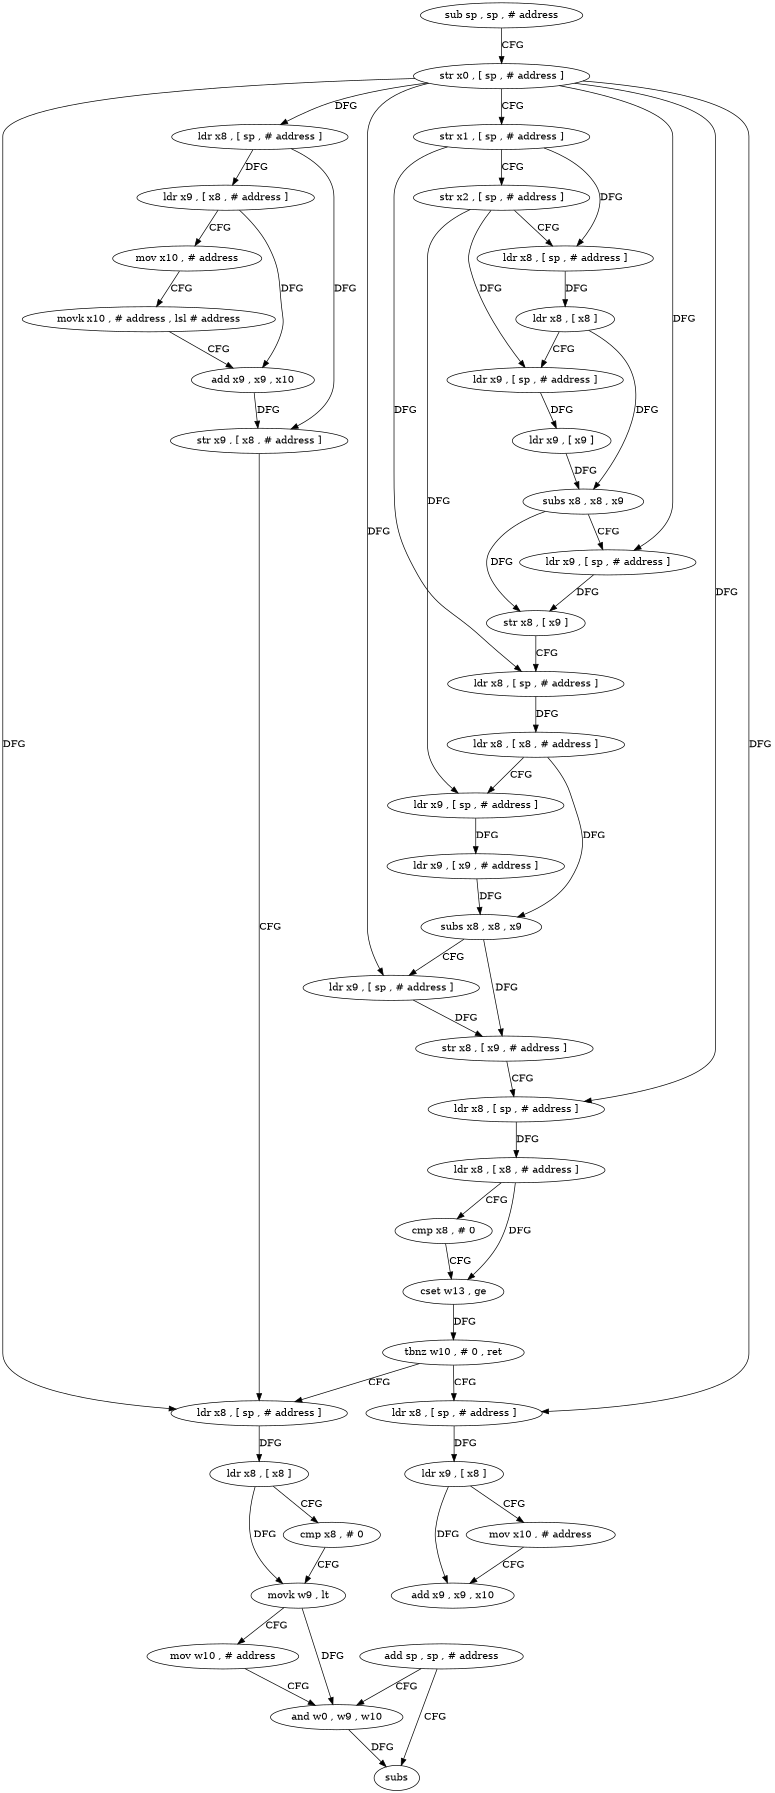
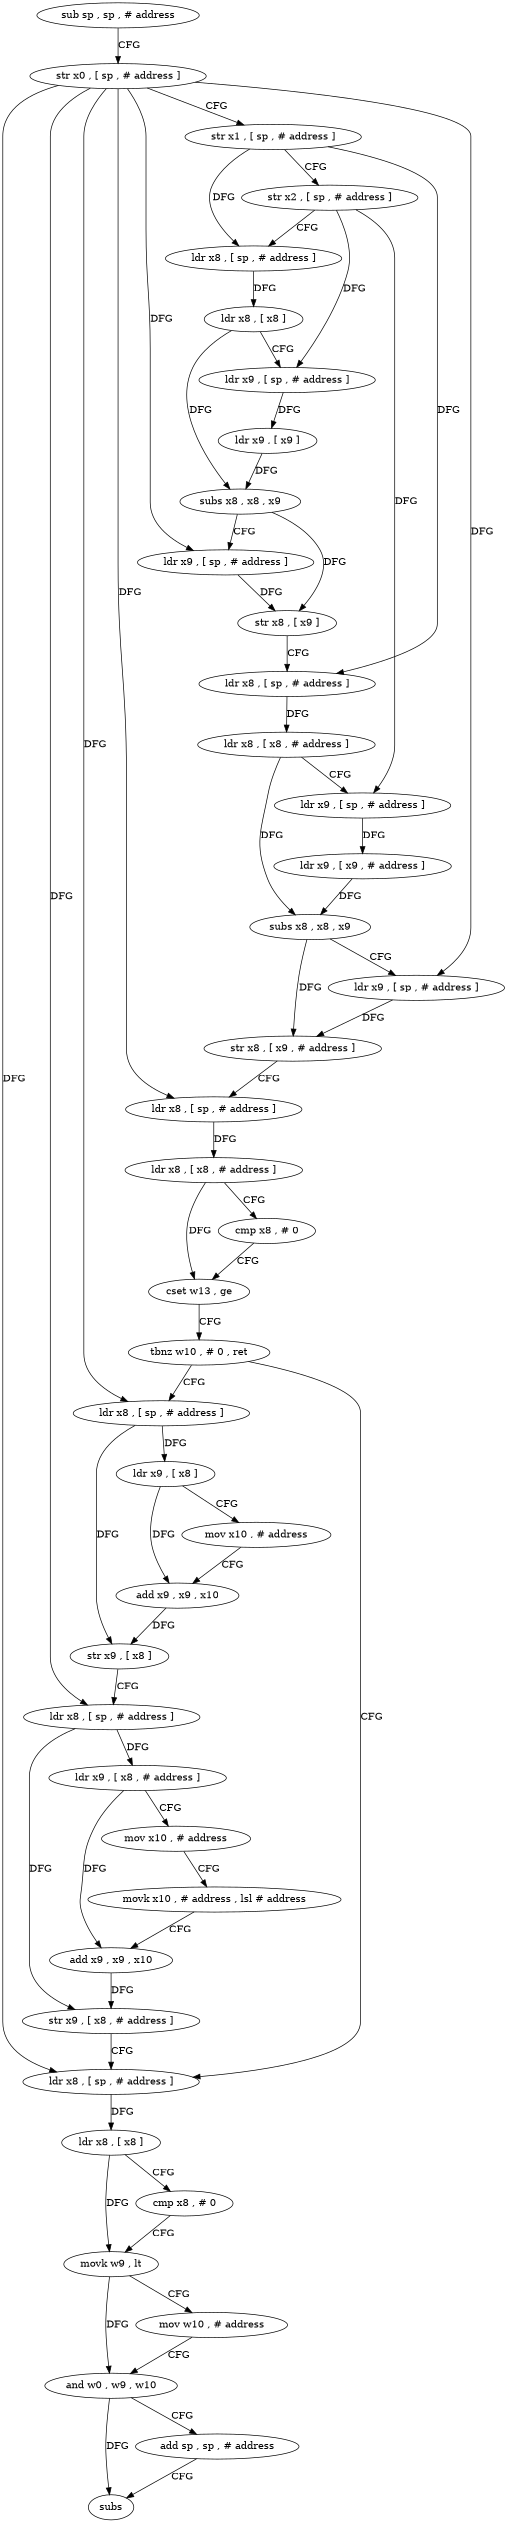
  digraph {
    n1 [label="sub sp , sp , # address"]
    n2 [label="str x0 , [ sp , # address ]"]
    n3 [label="str x1 , [ sp , # address ]"]
    n4 [label="ldr x9 , [ sp , # address ]"]
    n5 [label="ldr x9 , [ sp , # address ]"]
    n6 [label="ldr x8 , [ sp , # address ]"]
    n7 [label="ldr x8 , [ sp , # address ]"]
    n8 [label="ldr x8 , [ sp , # address ]"]
    n9 [label="ldr x8 , [ sp , # address ]"]
    n10 [label="str x2 , [ sp , # address ]"]
    n11 [label="ldr x8 , [ sp , # address ]"]
    n12 [label="ldr x8 , [ sp , # address ]"]
    n13 [label="str x8 , [ x9 ]"]
    n14 [label="str x8 , [ x9 , # address ]"]
    n15 [label="ldr x8 , [ x8 , # address ]"]
    n16 [label="ldr x8 , [ x8 ]"]
    n17 [label="ldr x9 , [ x8 ]"]
+   n18 [label="str x9 , [ x8 ]"]
    n19 [label="ldr x9 , [ x8 , # address ]"]
    n20 [label="str x9 , [ x8 , # address ]"]
    n21 [label="ldr x9 , [ sp , # address ]"]
    n22 [label="ldr x9 , [ sp , # address ]"]
    n23 [label="ldr x8 , [ x8 ]"]
    n24 [label="ldr x8 , [ x8 , # address ]"]
    n25 [label="ldr x9 , [ x9 ]"]
    n26 [label="ldr x9 , [ x9 , # address ]"]
    n27 [label="subs x8 , x8 , x9"]
    n28 [label="subs x8 , x8 , x9"]
    n29 [label="cmp x8 , # 0"]
    n30 [label="cset w13 , ge"]
    n31 [label="tbnz w10 , # 0 , ret"]
    n32 [label="cmp x8 , # 0"]
    n33 [label="movk w9 , lt"]
    n34 [label="mov x10 , # address"]
    n35 [label="add x9 , x9 , x10"]
    n36 [label="mov w10 , # address"]
    n37 [label="and w0 , w9 , w10"]
    n38 [label="add sp , sp , # address"]
    n39 [label=subs]
    n40 [label="mov x10 , # address"]
    n41 [label="add x9 , x9 , x10"]
    n42 [label="movk x10 , # address , lsl # address"]
    n1 -> n2 [label=CFG]
    n2 -> n3 [label=CFG]
    n2 -> n4 [label=DFG]
    n2 -> n5 [label=DFG]
    n2 -> n6 [label=DFG]
    n2 -> n7 [label=DFG]
    n2 -> n8 [label=DFG]
    n2 -> n9 [label=DFG]
    n3 -> n10 [label=CFG]
    n3 -> n11 [label=DFG]
    n3 -> n12 [label=DFG]
    n4 -> n13 [label=DFG]
    n5 -> n14 [label=DFG]
    n6 -> n15 [label=DFG]
    n7 -> n16 [label=DFG]
    n8 -> n17 [label=DFG]
+   n8 -> n18 [label=DFG]
    n9 -> n19 [label=DFG]
    n9 -> n20 [label=DFG]
    n10 -> n11 [label=CFG]
    n10 -> n21 [label=DFG]
    n10 -> n22 [label=DFG]
    n11 -> n23 [label=DFG]
    n12 -> n24 [label=DFG]
    n13 -> n12 [label=CFG]
    n14 -> n6 [label=CFG]
    n15 -> n29 [label=CFG]
    n15 -> n30 [label=DFG]
    n16 -> n32 [label=CFG]
    n16 -> n33 [label=DFG]
    n17 -> n34 [label=CFG]
    n17 -> n35 [label=DFG]
+   n18 -> n9 [label=CFG]
    n19 -> n40 [label=CFG]
    n19 -> n41 [label=DFG]
    n20 -> n7 [label=CFG]
    n21 -> n25 [label=DFG]
    n22 -> n26 [label=DFG]
    n23 -> n21 [label=CFG]
    n23 -> n27 [label=DFG]
    n24 -> n22 [label=CFG]
    n24 -> n28 [label=DFG]
    n25 -> n27 [label=DFG]
    n26 -> n28 [label=DFG]
    n27 -> n4 [label=CFG]
    n27 -> n13 [label=DFG]
    n28 -> n5 [label=CFG]
    n28 -> n14 [label=DFG]
    n29 -> n30 [label=CFG]
-   n30 -> n31 [label=DFG]
+   n30 -> n31 [label=CFG]
    n31 -> n7 [label=CFG]
    n31 -> n8 [label=CFG]
    n32 -> n33 [label=CFG]
    n33 -> n36 [label=CFG]
    n33 -> n37 [label=DFG]
    n34 -> n35 [label=CFG]
+   n35 -> n18 [label=DFG]
    n36 -> n37 [label=CFG]
-   n38 -> n37 [label=CFG]
+   n37 -> n38 [label=CFG]
    n37 -> n39 [label=DFG]
    n38 -> n39 [label=CFG]
    n40 -> n42 [label=CFG]
    n41 -> n20 [label=DFG]
    n42 -> n41 [label=CFG]
  }
